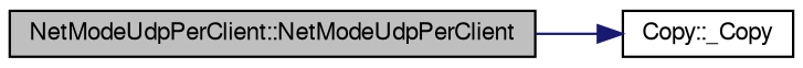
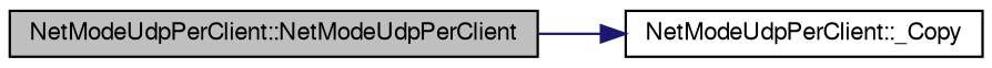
  digraph {
    rankdir=LR
    node [color=black fontname=FreeSans fontsize=10 shape=record style=filled]
    n1 [fillcolor=grey75 fontcolor=black height=0.2 label="NetModeUdpPerClient::NetModeUdpPerClient" width=0.4]
-   n2 [fillcolor=white height=0.2 label="Copy::_Copy" width=0.4]
+   n2 [fillcolor=white height=0.2 label="NetModeUdpPerClient::_Copy" width=0.4]
    n1 -> n2 [color=midnightblue fontname=FreeSans fontsize=10 labelfontname=FreeSans labelfontsize=10 style=solid]
  }
